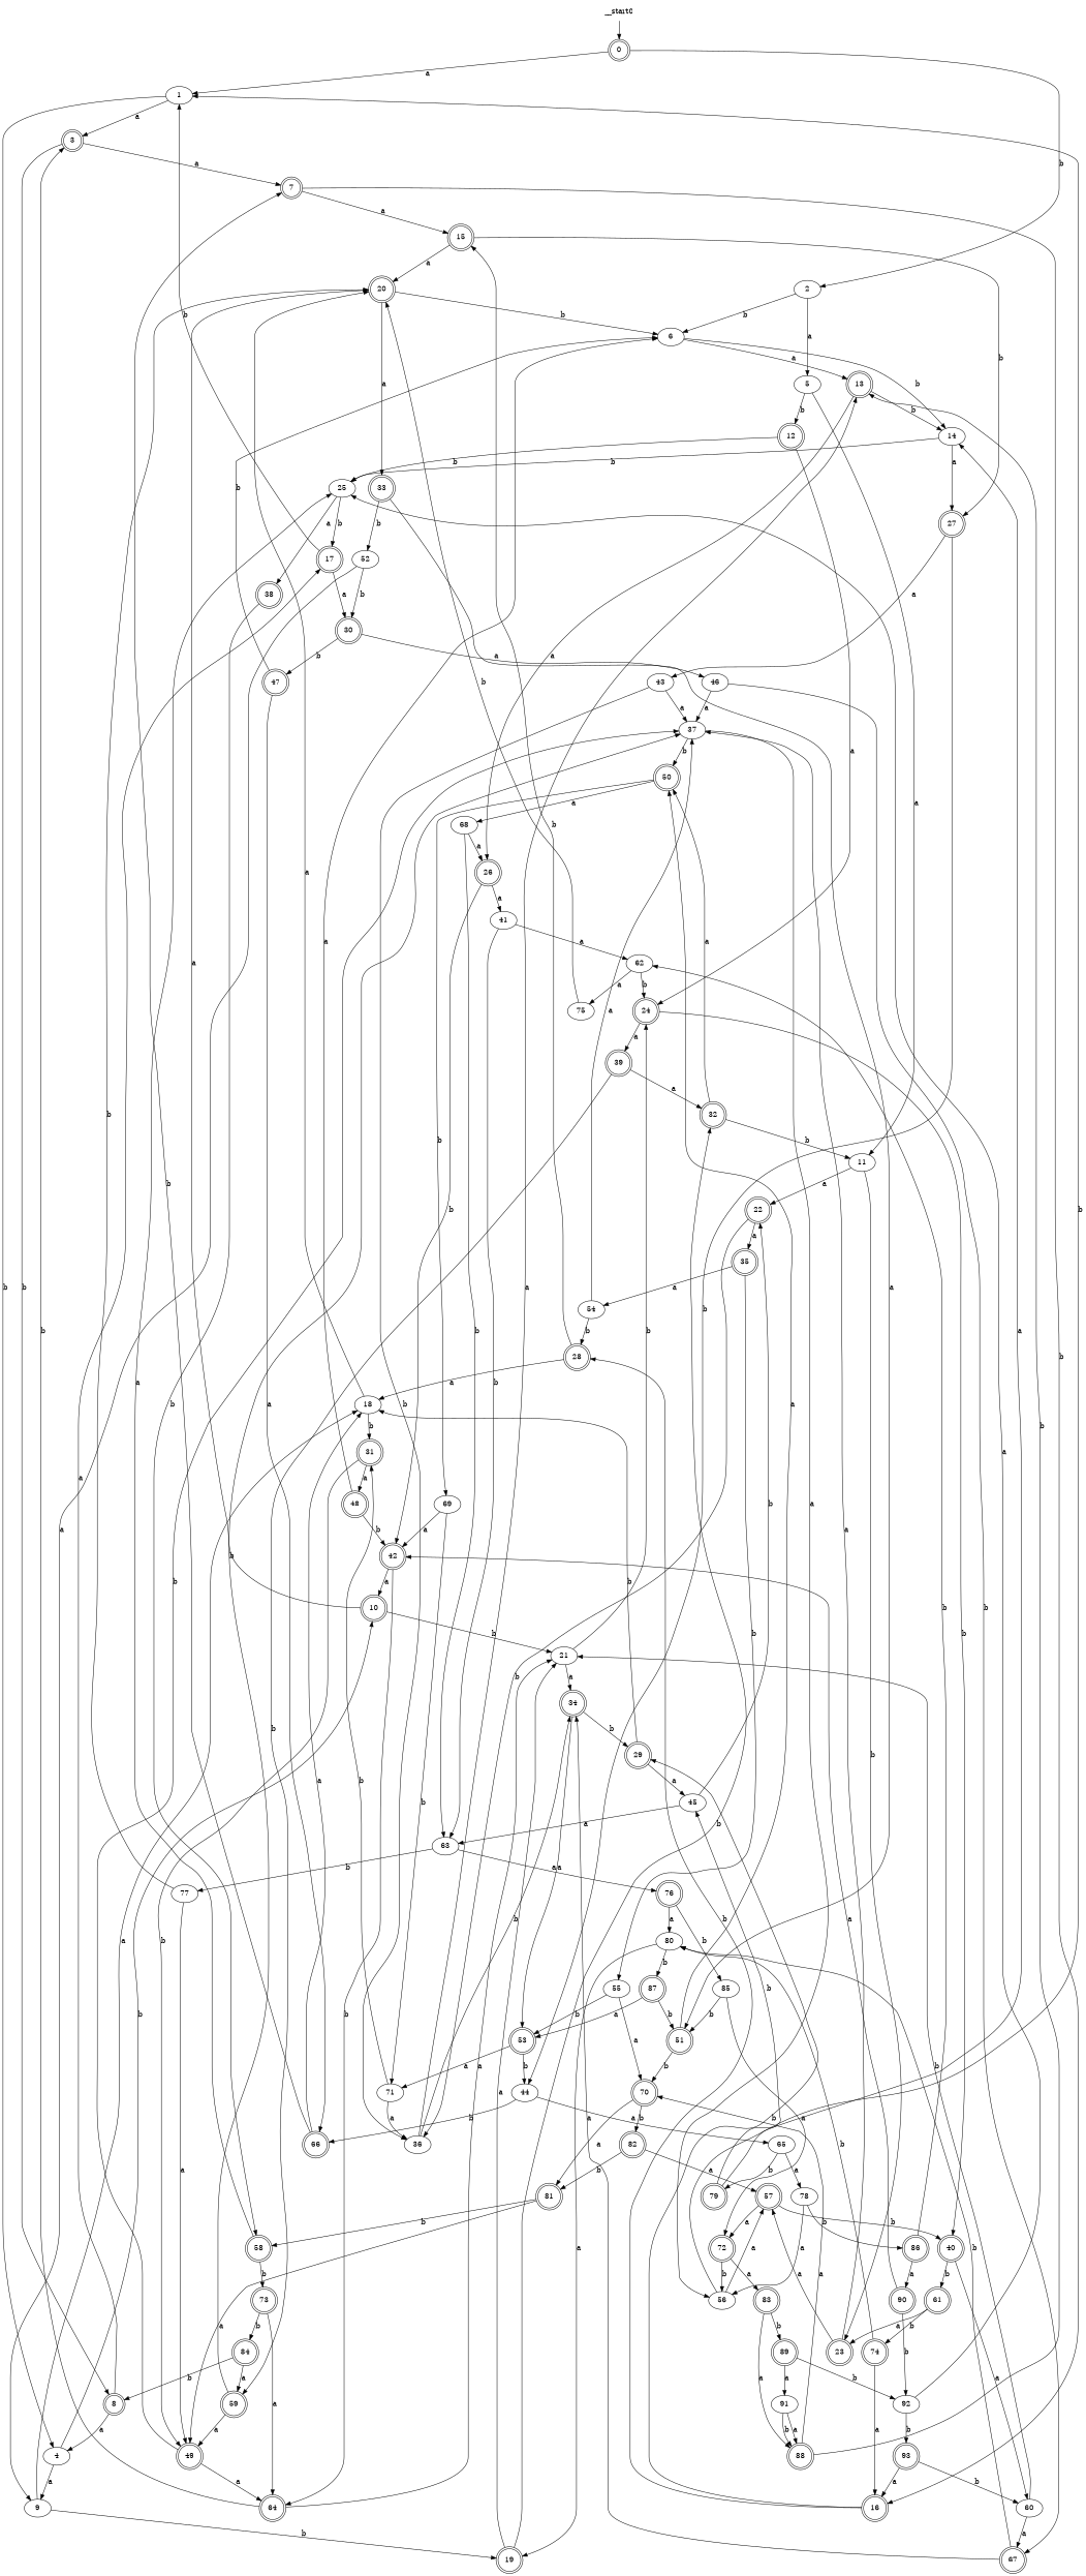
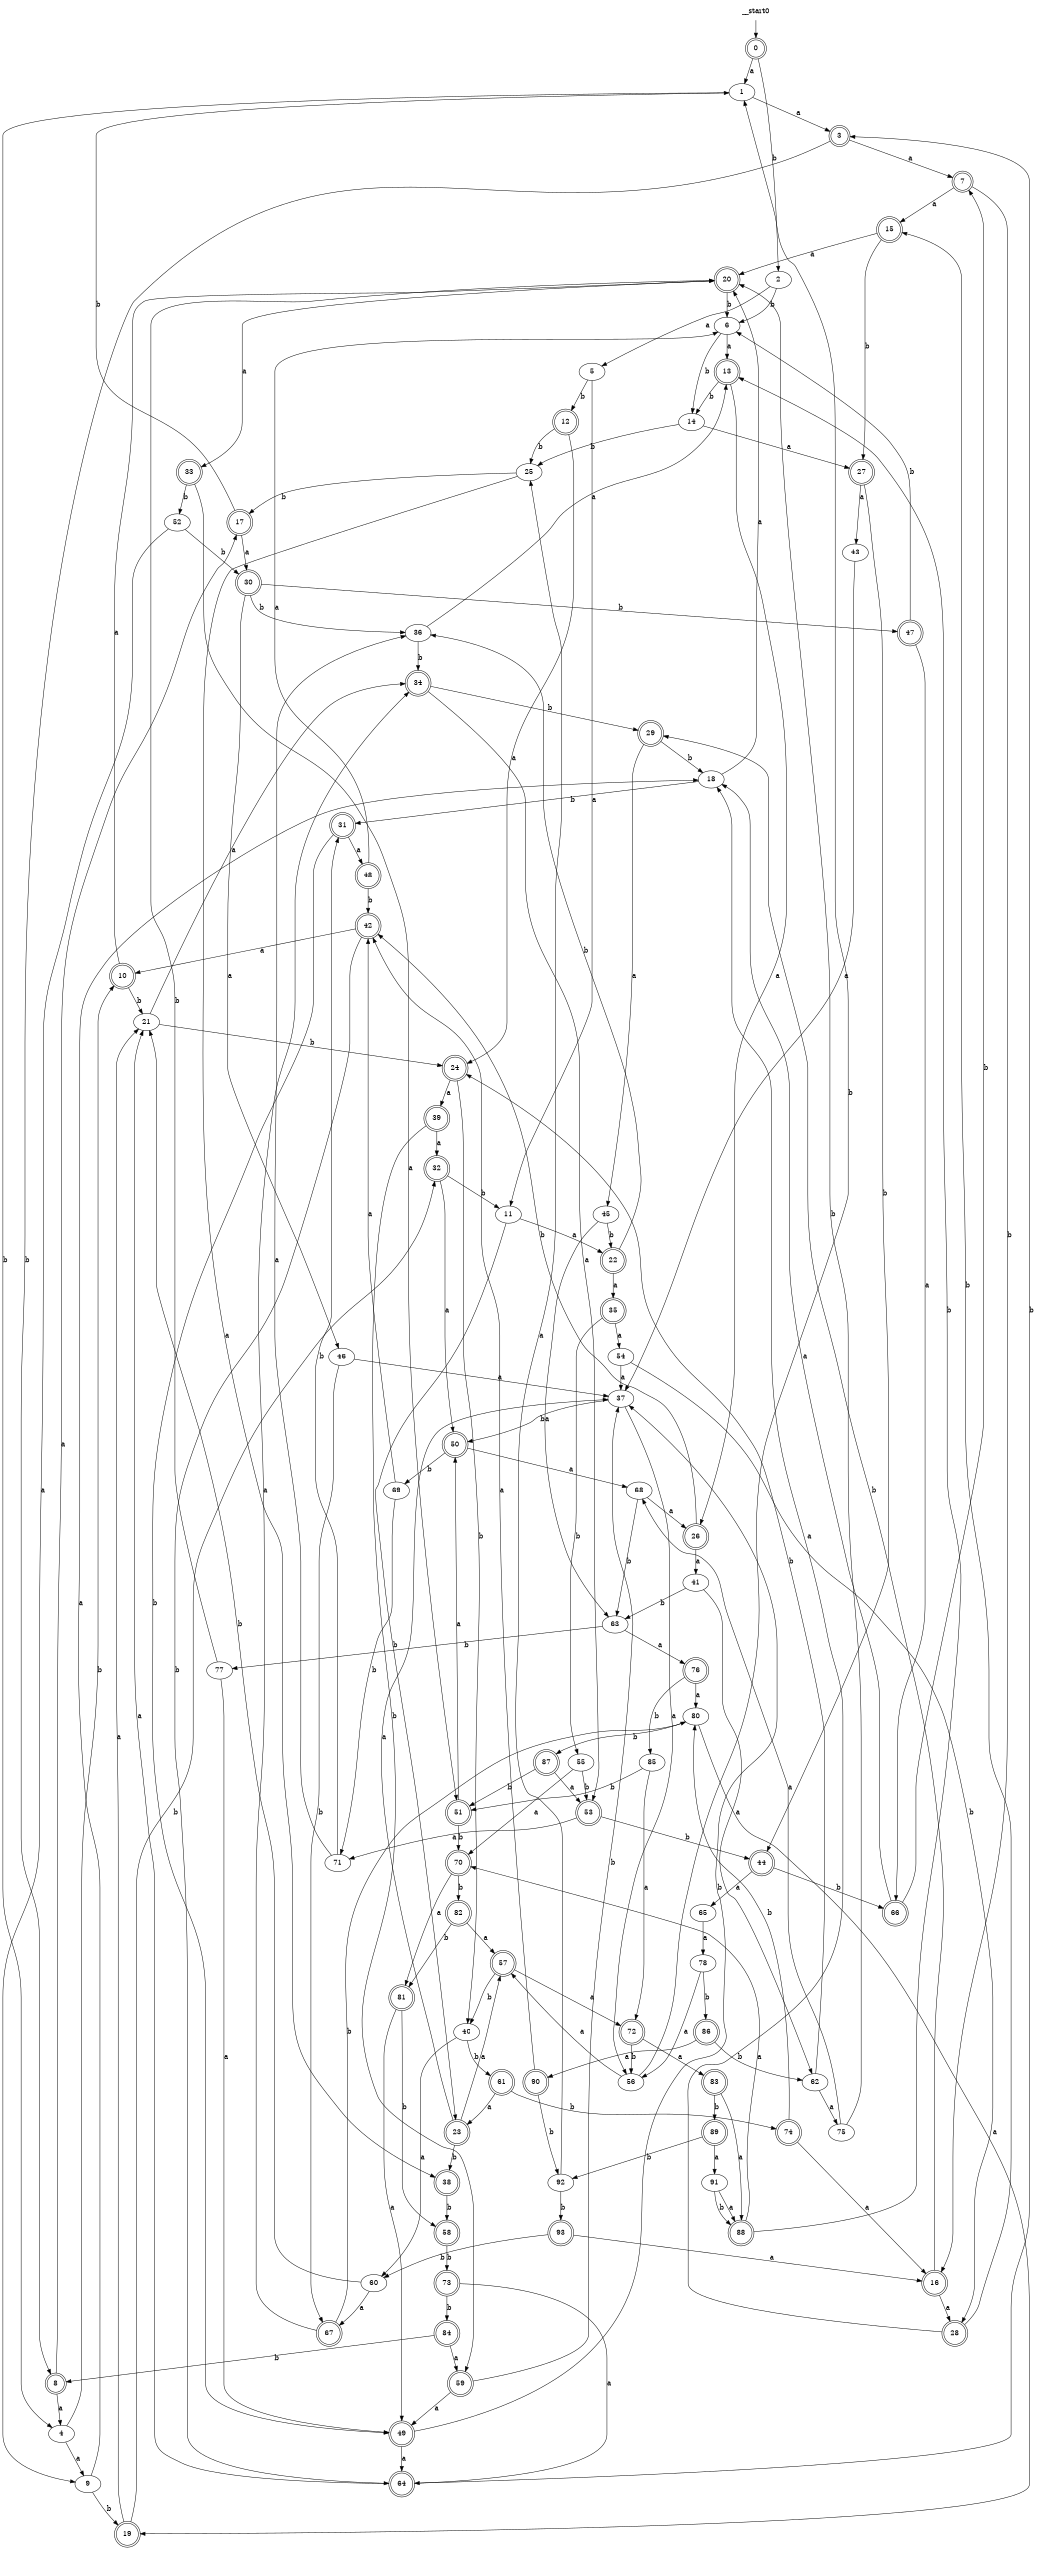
  digraph {
    node [shape=doublecircle]
    __start0 [shape=none]
    0
    1 [shape=""]
    2 [shape=""]
    3
    4 [shape=""]
    5 [shape=""]
    6 [shape=""]
    7
    8
    9 [shape=""]
    10
    11 [shape=""]
    12
    13
    14 [shape=""]
    15
    16
    17
    18 [shape=""]
    19
    20
    21 [shape=""]
    22
    23
    24
    25 [shape=""]
    26
    27
    28
    29
    30
    31
    32
    33
    34
    35
    36 [shape=""]
    37 [shape=""]
    38
    57
    39
-   40
+   40 [shape=ellipse]
    41 [shape=""]
    42
    43 [shape=""]
-   44 [shape=ellipse]
+   44
    45 [shape=""]
    46 [shape=""]
    47
    48
    49
    50
    51
    52 [shape=""]
    53
    54 [shape=""]
    55 [shape=""]
    56 [shape=""]
    58
    59
    60 [shape=""]
    61
    62 [shape=""]
    63 [shape=""]
    64
    65 [shape=""]
    66
    67
    68 [shape=""]
    69 [shape=""]
    70
    71 [shape=""]
    72
    73
    74
    75 [shape=""]
    76
    77 [shape=""]
    78 [shape=""]
-   79
    80 [shape=""]
    81
    82
    83
    84
    85 [shape=""]
    86
    87
    88
    89
    90
    91 [shape=""]
    92 [shape=""]
    93
    __start0 -> 0
    0 -> 1 [label=a]
    0 -> 2 [label=b]
    1 -> 3 [label=a]
    1 -> 4 [label=b]
    2 -> 5 [label=a]
    2 -> 6 [label=b]
    3 -> 7 [label=a]
    3 -> 8 [label=b]
    4 -> 9 [label=a]
    4 -> 10 [label=b]
    5 -> 11 [label=a]
    5 -> 12 [label=b]
    6 -> 13 [label=a]
    6 -> 14 [label=b]
    7 -> 15 [label=a]
    7 -> 16 [label=b]
    8 -> 4 [label=a]
    8 -> 17 [label=a]
    9 -> 18 [label=a]
    9 -> 19 [label=b]
    10 -> 20 [label=a]
    10 -> 21 [label=b]
    11 -> 22 [label=a]
    11 -> 23 [label=b]
    12 -> 24 [label=a]
    12 -> 25 [label=b]
    13 -> 14 [label=b]
    13 -> 26 [label=a]
    14 -> 25 [label=b]
    14 -> 27 [label=a]
    15 -> 20 [label=a]
    15 -> 27 [label=b]
-   16 -> 28 [label=b]
+   16 -> 28 [label=a]
    16 -> 29 [label=b]
    17 -> 1 [label=b]
    17 -> 30 [label=a]
    18 -> 20 [label=a]
    18 -> 31 [label=b]
    19 -> 21 [label=a]
    19 -> 32 [label=b]
    20 -> 6 [label=b]
    20 -> 33 [label=a]
    21 -> 24 [label=b]
    21 -> 34 [label=a]
    22 -> 35 [label=a]
    22 -> 36 [label=b]
    23 -> 37 [label=a]
+   23 -> 38 [label=b]
    23 -> 57 [label=a]
    24 -> 39 [label=a]
    24 -> 40 [label=b]
    25 -> 17 [label=b]
    25 -> 38 [label=a]
    26 -> 41 [label=a]
    26 -> 42 [label=b]
    27 -> 43 [label=a]
    27 -> 44 [label=b]
    28 -> 15 [label=b]
    28 -> 18 [label=a]
    29 -> 18 [label=b]
    29 -> 45 [label=a]
    30 -> 46 [label=a]
    30 -> 47 [label=b]
    31 -> 48 [label=a]
    31 -> 49 [label=b]
    32 -> 11 [label=b]
    32 -> 50 [label=a]
    33 -> 51 [label=a]
    33 -> 52 [label=b]
    34 -> 29 [label=b]
    34 -> 53 [label=a]
    35 -> 54 [label=a]
    35 -> 55 [label=b]
    36 -> 13 [label=a]
    36 -> 34 [label=b]
    37 -> 50 [label=b]
    37 -> 56 [label=a]
    38 -> 58 [label=b]
    57 -> 40 [label=b]
    57 -> 72 [label=a]
    39 -> 32 [label=a]
    39 -> 59 [label=b]
    40 -> 60 [label=a]
    40 -> 61 [label=b]
    41 -> 62 [label=a]
    41 -> 63 [label=b]
    42 -> 10 [label=a]
    42 -> 64 [label=b]
-   43 -> 36 [label=b]
+   30 -> 36 [label=b]
    43 -> 37 [label=a]
    44 -> 65 [label=a]
    44 -> 66 [label=b]
    45 -> 22 [label=b]
    45 -> 63 [label=a]
    46 -> 37 [label=a]
    46 -> 67 [label=b]
    47 -> 6 [label=b]
    47 -> 66 [label=a]
    48 -> 6 [label=a]
    48 -> 42 [label=b]
    49 -> 37 [label=b]
    49 -> 64 [label=a]
    50 -> 68 [label=a]
    50 -> 69 [label=b]
    51 -> 50 [label=a]
    51 -> 70 [label=b]
    52 -> 9 [label=a]
    52 -> 30 [label=b]
    53 -> 44 [label=b]
    53 -> 71 [label=a]
    54 -> 28 [label=b]
    54 -> 37 [label=a]
    55 -> 53 [label=b]
    55 -> 70 [label=a]
    56 -> 1 [label=b]
    56 -> 57 [label=a]
-   58 -> 25 [label=a]
    58 -> 73 [label=b]
    59 -> 37 [label=b]
    59 -> 49 [label=a]
    60 -> 21 [label=b]
    60 -> 67 [label=a]
    61 -> 23 [label=a]
    61 -> 74 [label=b]
    62 -> 24 [label=b]
    62 -> 75 [label=a]
    63 -> 76 [label=a]
    63 -> 77 [label=b]
    64 -> 3 [label=b]
    64 -> 21 [label=a]
    65 -> 78 [label=a]
-   65 -> 79 [label=b]
    66 -> 7 [label=b]
    66 -> 18 [label=a]
    67 -> 34 [label=a]
    67 -> 80 [label=b]
    68 -> 26 [label=a]
    68 -> 63 [label=b]
    69 -> 42 [label=a]
    69 -> 71 [label=b]
    70 -> 81 [label=a]
    70 -> 82 [label=b]
    71 -> 31 [label=b]
    71 -> 36 [label=a]
    72 -> 56 [label=b]
    72 -> 83 [label=a]
    73 -> 64 [label=a]
    73 -> 84 [label=b]
    74 -> 16 [label=a]
    74 -> 80 [label=b]
    75 -> 20 [label=b]
+   75 -> 68 [label=a]
    76 -> 80 [label=a]
    76 -> 85 [label=b]
    77 -> 20 [label=b]
    77 -> 49 [label=a]
    78 -> 56 [label=a]
    78 -> 86 [label=b]
-   79 -> 14 [label=a]
-   79 -> 45 [label=b]
    80 -> 19 [label=a]
    80 -> 87 [label=b]
    81 -> 49 [label=a]
    81 -> 58 [label=b]
    82 -> 57 [label=a]
    82 -> 81 [label=b]
    83 -> 88 [label=a]
    83 -> 89 [label=b]
    84 -> 8 [label=b]
    84 -> 59 [label=a]
    85 -> 51 [label=b]
    85 -> 72 [label=a]
    86 -> 62 [label=b]
    86 -> 90 [label=a]
    87 -> 51 [label=b]
    87 -> 53 [label=a]
    88 -> 13 [label=b]
    88 -> 70 [label=a]
    89 -> 91 [label=a]
    89 -> 92 [label=b]
    90 -> 42 [label=a]
    90 -> 92 [label=b]
    91 -> 88 [label=a]
    91 -> 88 [label=b]
    92 -> 25 [label=a]
    92 -> 93 [label=b]
    93 -> 16 [label=a]
    93 -> 60 [label=b]
  }
